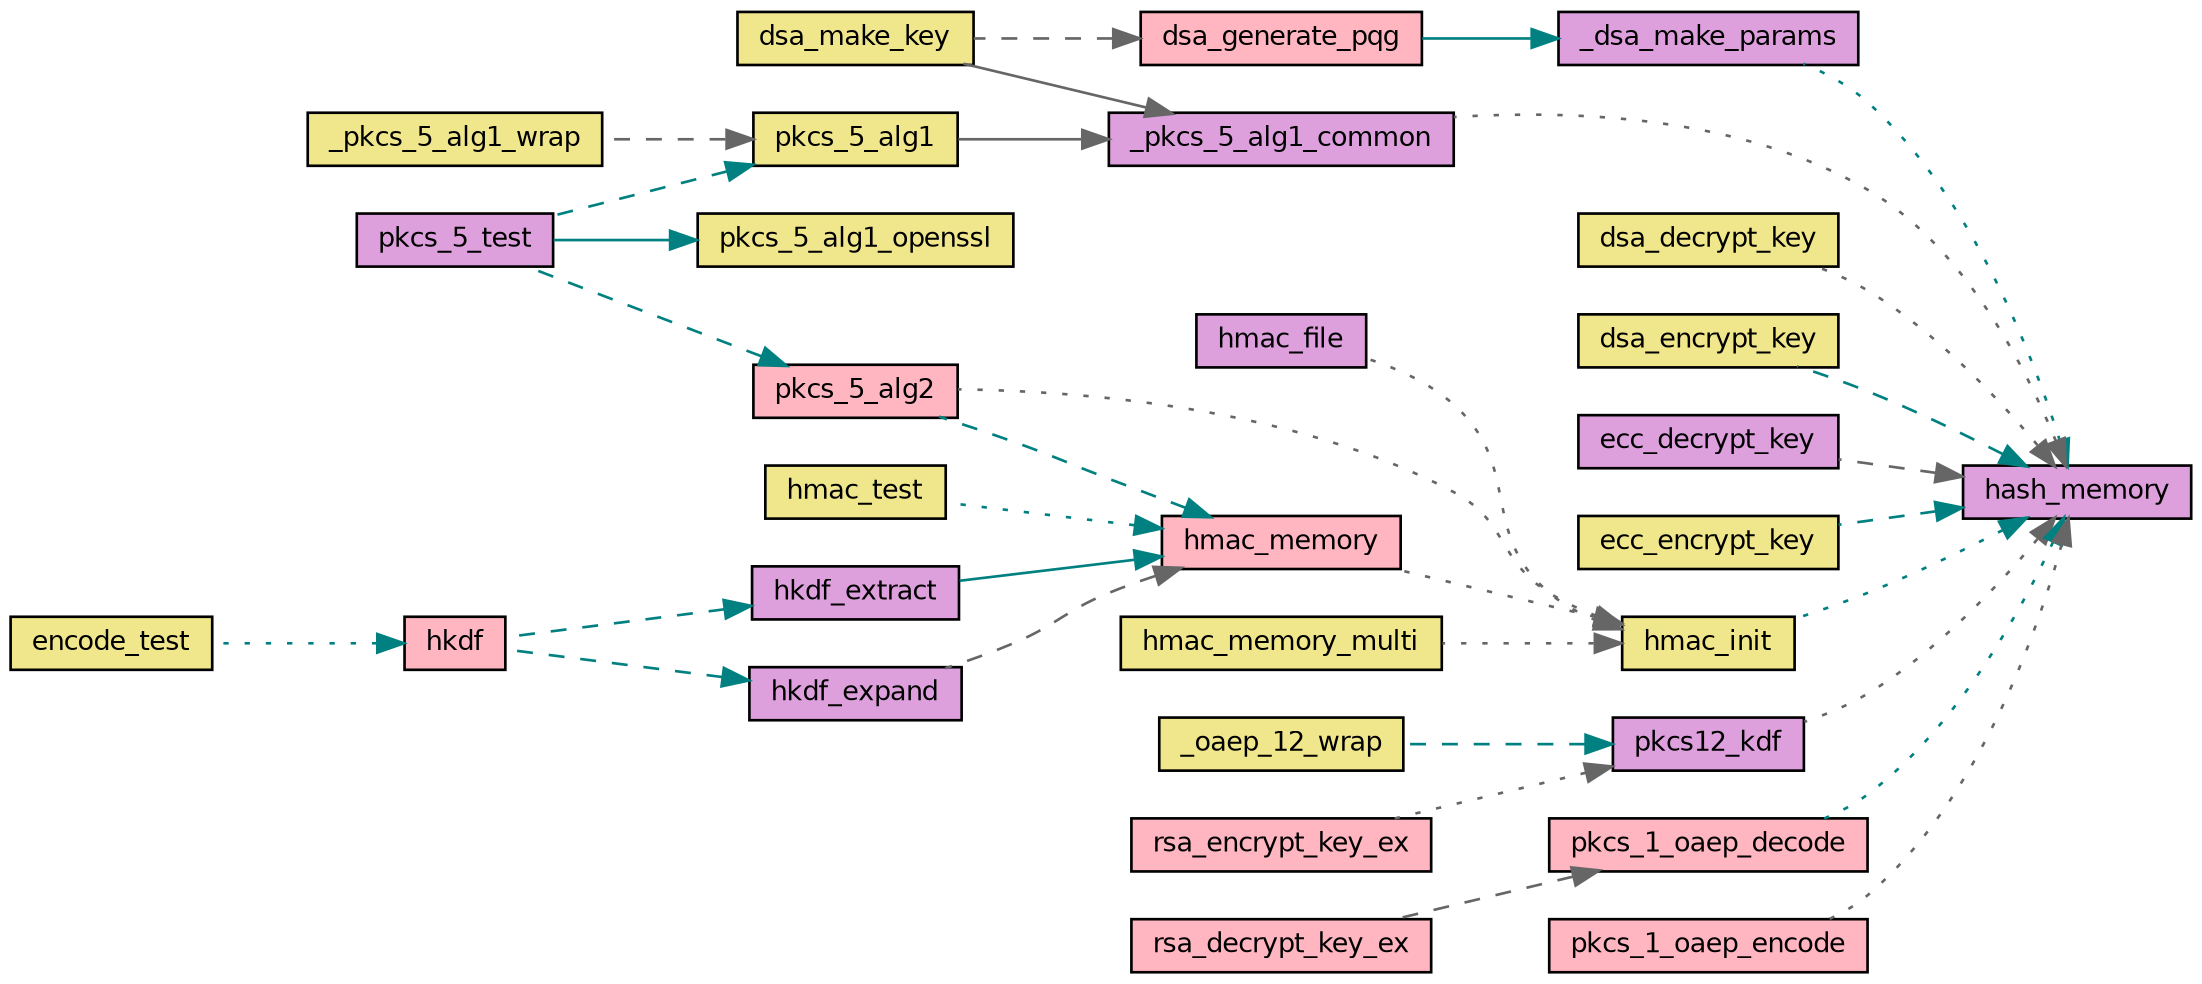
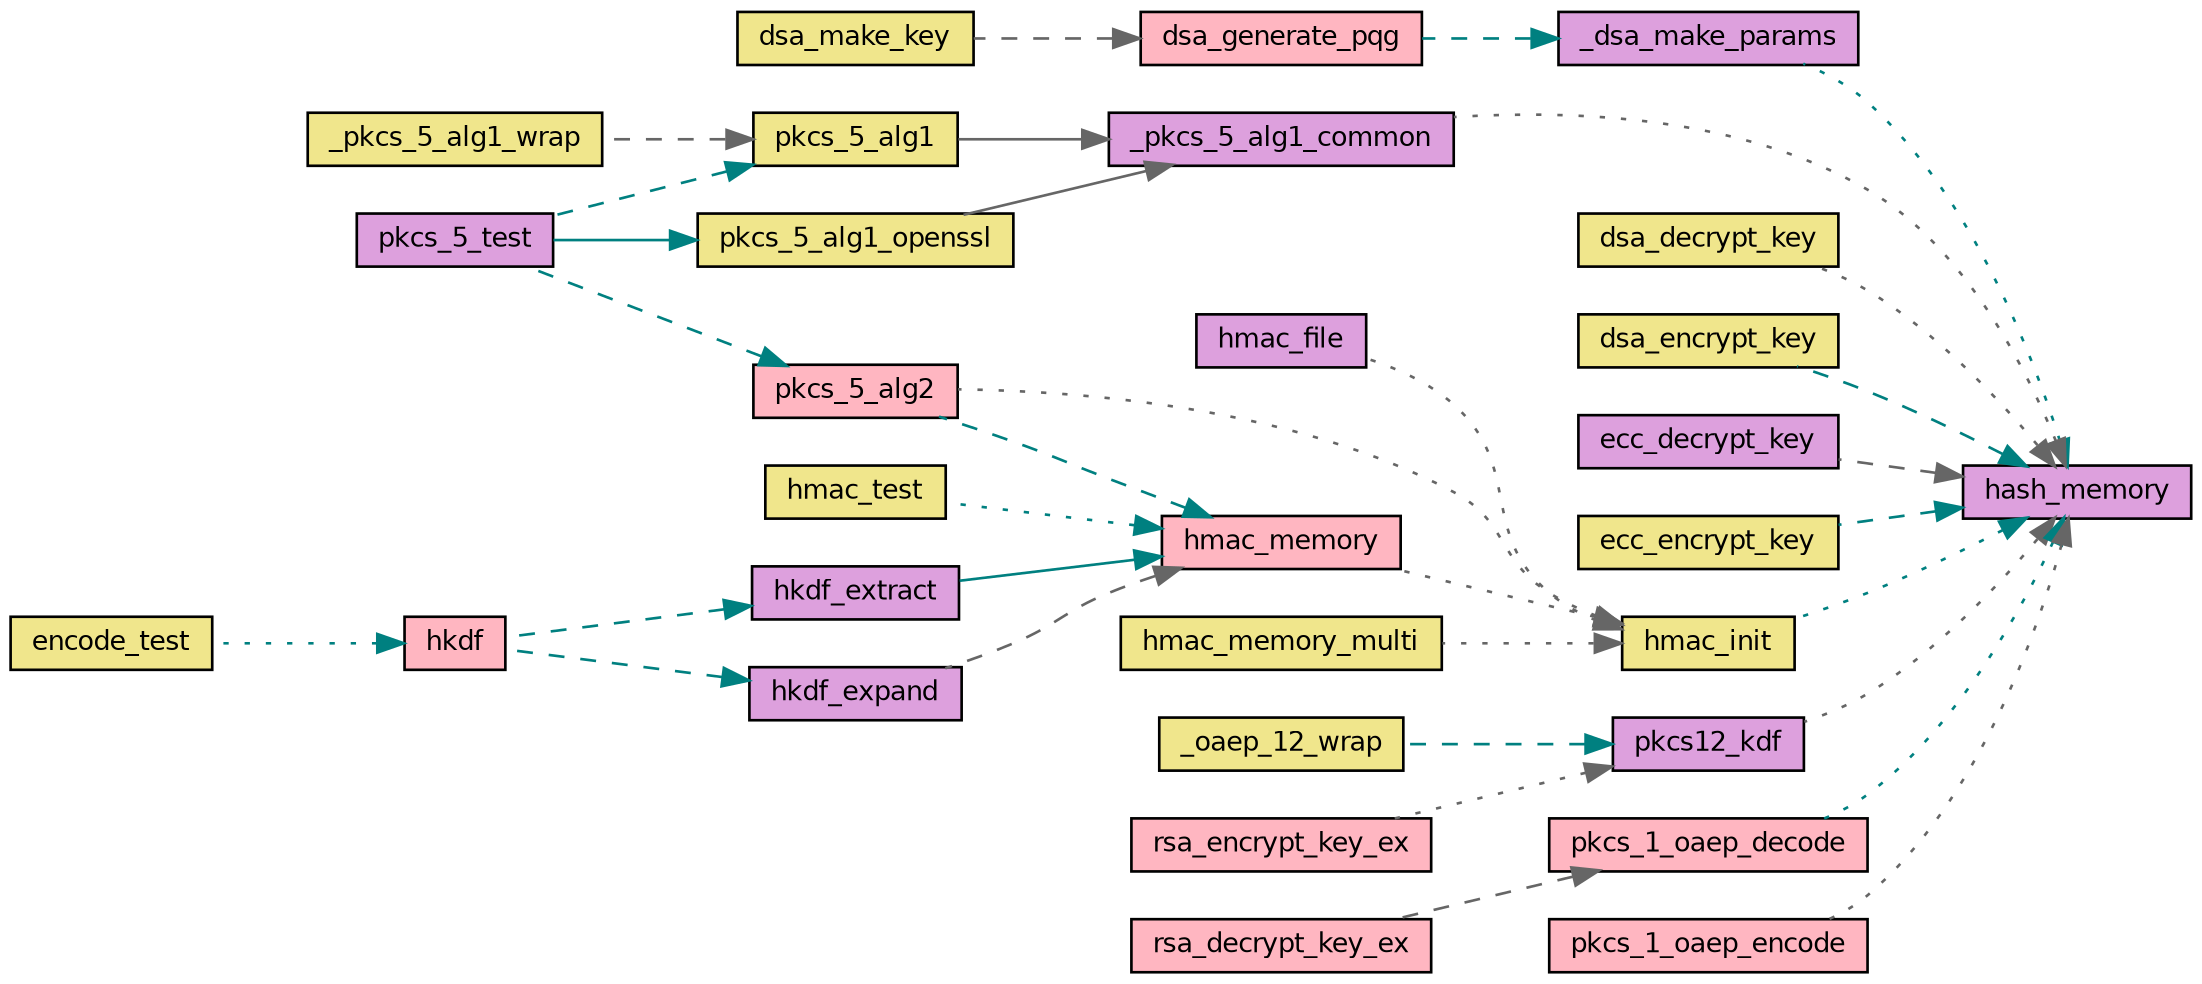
  digraph {
    rankdir=RL
    node [color=black fillcolor=khaki fontname=Helvetica fontsize=10 shape=record style=filled]
    edge [color=teal dir=back fontname=Helvetica fontsize=10 labelfontname=Helvetica labelfontsize=10 style=dotted]
    n1 [fillcolor=plum fontcolor=black height=0.2 label=hash_memory width=0.4]
    n2 [fillcolor=plum height=0.2 label=_dsa_make_params width=0.4]
    n3 [fillcolor=plum height=0.2 label=_pkcs_5_alg1_common width=0.4]
    n4 [height=0.2 label=dsa_decrypt_key width=0.4]
    n5 [height=0.2 label=dsa_encrypt_key width=0.4]
    n6 [fillcolor=plum height=0.2 label=ecc_decrypt_key width=0.4]
    n7 [height=0.2 label=ecc_encrypt_key width=0.4]
    n8 [height=0.2 label=hmac_init width=0.4]
    n9 [fillcolor=plum height=0.2 label=pkcs12_kdf width=0.4]
    n10 [fillcolor=lightpink height=0.2 label=pkcs_1_oaep_decode width=0.4]
    n11 [fillcolor=lightpink height=0.2 label=pkcs_1_oaep_encode width=0.4]
    n12 [fillcolor=lightpink height=0.2 label=dsa_generate_pqg width=0.4]
    n13 [height=0.2 label=pkcs_5_alg1 width=0.4]
    n14 [height=0.2 label=pkcs_5_alg1_openssl width=0.4]
    n15 [fillcolor=plum height=0.2 label=hmac_file width=0.4]
    n16 [fillcolor=lightpink height=0.2 label=hmac_memory width=0.4]
    n17 [fillcolor=lightpink height=0.2 label=pkcs_5_alg2 width=0.4]
    n18 [height=0.2 label=hmac_memory_multi width=0.4]
    n19 [height=0.2 label=_oaep_12_wrap width=0.4]
    n20 [fillcolor=lightpink height=0.2 label=rsa_encrypt_key_ex width=0.4]
    n21 [fillcolor=lightpink height=0.2 label=rsa_decrypt_key_ex width=0.4]
    n22 [height=0.2 label=dsa_make_key width=0.4]
    n23 [height=0.2 label=_pkcs_5_alg1_wrap width=0.4]
    n24 [fillcolor=plum height=0.2 label=pkcs_5_test width=0.4]
    n25 [height=0.2 label=hmac_test width=0.4]
    n26 [fillcolor=plum height=0.2 label=hkdf_extract width=0.4]
    n27 [fillcolor=plum height=0.2 label=hkdf_expand width=0.4]
    n28 [fillcolor=lightpink height=0.2 label=hkdf width=0.4]
    n29 [height=0.2 label=encode_test width=0.4]
    n1 -> n2
    n1 -> n3 [color=gray40]
    n1 -> n4 [color=gray40]
    n1 -> n5 [style=dashed]
    n1 -> n6 [color=gray40 style=dashed]
    n1 -> n7 [style=dashed]
    n1 -> n8
    n1 -> n9 [color=gray40]
    n1 -> n10
    n1 -> n11 [color=gray40]
-   n2 -> n12 [style=solid]
+   n2 -> n12 [style=dashed]
    n3 -> n13 [color=gray40 style=solid]
-   n3 -> n22 [color=gray40 style=solid]
+   n3 -> n14 [color=gray40 style=solid]
    n8 -> n15 [color=gray40]
    n8 -> n16 [color=gray40]
    n8 -> n17 [color=gray40]
    n8 -> n18 [color=gray40]
    n9 -> n19 [style=dashed]
    n9 -> n20 [color=gray40]
    n10 -> n21 [color=gray40 style=dashed]
    n12 -> n22 [color=gray40 style=dashed]
    n13 -> n23 [color=gray40 style=dashed]
    n13 -> n24 [style=dashed]
    n14 -> n24 [style=solid]
    n16 -> n17 [style=dashed]
    n16 -> n25
    n16 -> n26 [style=solid]
    n16 -> n27 [color=gray40 style=dashed]
    n17 -> n24 [style=dashed]
    n26 -> n28 [style=dashed]
    n27 -> n28 [style=dashed]
    n28 -> n29
  }
